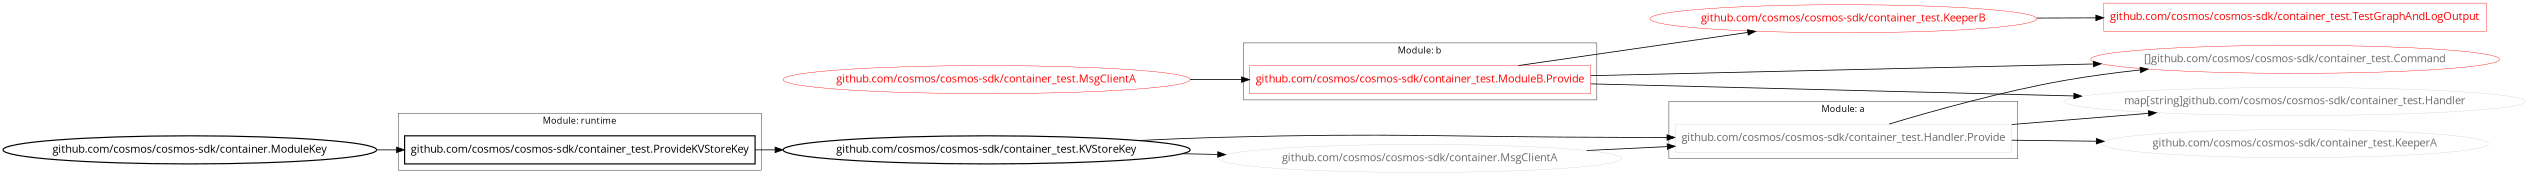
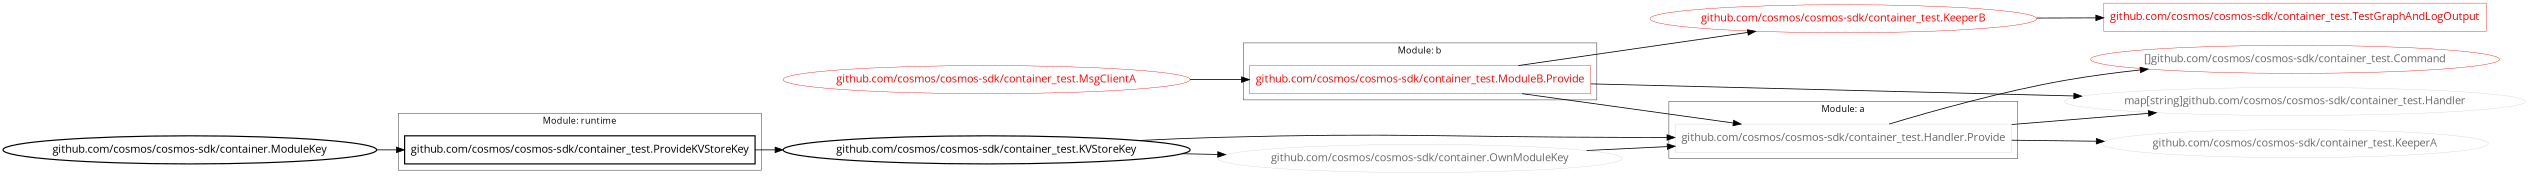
  digraph {
    fontname="Open Sans"
    rankdir=LR
    node [color=red fontcolor=dimgrey fontname="Open Sans" penwidth=0.5]
    edge [fontname="Open Sans"]
    "github.com/cosmos/cosmos-sdk/container_test.ModuleB.Provide" [fontcolor=red shape=box]
    n2 [color=lightgrey label="github.com/cosmos/cosmos-sdk/container_test.Handler.Provide" shape=box]
    "github.com/cosmos/cosmos-sdk/container_test.ProvideKVStoreKey" [color=black fontcolor=black penwidth=1.5 shape=box]
    "[]github.com/cosmos/cosmos-sdk/container_test.Command"
    "map[string]github.com/cosmos/cosmos-sdk/container_test.Handler" [color=lightgrey]
    "github.com/cosmos/cosmos-sdk/container_test.KeeperB" [fontcolor=red]
    "github.com/cosmos/cosmos-sdk/container_test.KeeperA" [color=lightgrey]
    "github.com/cosmos/cosmos-sdk/container_test.KVStoreKey" [color=black fontcolor=black penwidth=1.5]
    "github.com/cosmos/cosmos-sdk/container_test.TestGraphAndLogOutput" [fontcolor=red shape=box]
-   "github.com/cosmos/cosmos-sdk/container.OwnModuleKey" [color=lightgrey label="github.com/cosmos/cosmos-sdk/container.MsgClientA"]
+   "github.com/cosmos/cosmos-sdk/container.OwnModuleKey" [color=lightgrey]
    "github.com/cosmos/cosmos-sdk/container.ModuleKey" [color=black fontcolor=black penwidth=1.5]
    "github.com/cosmos/cosmos-sdk/container_test.MsgClientA" [fontcolor=red]
    subgraph cluster_1 {
      fontsize=12.0
      label="Module: b"
      penwidth=0.5
      "github.com/cosmos/cosmos-sdk/container_test.ModuleB.Provide"
    }
    subgraph cluster_2 {
      fontsize=12.0
      label="Module: a"
      penwidth=0.5
      n2
    }
    subgraph cluster_3 {
      fontsize=12.0
      label="Module: runtime"
      penwidth=0.5
      "github.com/cosmos/cosmos-sdk/container_test.ProvideKVStoreKey"
    }
-   "github.com/cosmos/cosmos-sdk/container_test.ModuleB.Provide" -> "[]github.com/cosmos/cosmos-sdk/container_test.Command"
+   "github.com/cosmos/cosmos-sdk/container_test.ModuleB.Provide" -> n2
    "github.com/cosmos/cosmos-sdk/container_test.ModuleB.Provide" -> "map[string]github.com/cosmos/cosmos-sdk/container_test.Handler"
    "github.com/cosmos/cosmos-sdk/container_test.ModuleB.Provide" -> "github.com/cosmos/cosmos-sdk/container_test.KeeperB"
    n2 -> "[]github.com/cosmos/cosmos-sdk/container_test.Command"
    n2 -> "map[string]github.com/cosmos/cosmos-sdk/container_test.Handler"
    n2 -> "github.com/cosmos/cosmos-sdk/container_test.KeeperA"
    "github.com/cosmos/cosmos-sdk/container_test.ProvideKVStoreKey" -> "github.com/cosmos/cosmos-sdk/container_test.KVStoreKey"
    "github.com/cosmos/cosmos-sdk/container_test.KeeperB" -> "github.com/cosmos/cosmos-sdk/container_test.TestGraphAndLogOutput"
    "github.com/cosmos/cosmos-sdk/container_test.KVStoreKey" -> n2
    "github.com/cosmos/cosmos-sdk/container_test.KVStoreKey" -> "github.com/cosmos/cosmos-sdk/container.OwnModuleKey"
    "github.com/cosmos/cosmos-sdk/container.OwnModuleKey" -> n2
    "github.com/cosmos/cosmos-sdk/container.ModuleKey" -> "github.com/cosmos/cosmos-sdk/container_test.ProvideKVStoreKey"
    "github.com/cosmos/cosmos-sdk/container_test.MsgClientA" -> "github.com/cosmos/cosmos-sdk/container_test.ModuleB.Provide"
  }
